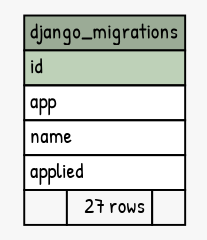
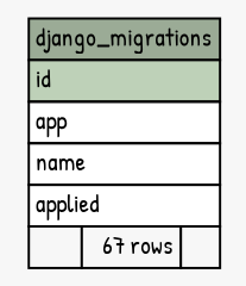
  digraph {
    bgcolor="#f7f7f7"
    fontname="Patrick Hand"
    fontsize=11
    nodesep=0.18
    rankdir=TB
    ranksep=0.46
-   n1 [fontname="Patrick Hand" fontsize=11 label=<     <TABLE BORDER="0" CELLBORDER="1" CELLSPACING="0" BGCOLOR="#ffffff">       <TR><TD COLSPAN="3" BGCOLOR="#9bab96" ALIGN="CENTER">django_migrations</TD></TR>       <TR><TD PORT="id" COLSPAN="3" BGCOLOR="#bed1b8" ALIGN="LEFT">id</TD></TR>       <TR><TD PORT="app" COLSPAN="3" ALIGN="LEFT">app</TD></TR>       <TR><TD PORT="name" COLSPAN="3" ALIGN="LEFT">name</TD></TR>       <TR><TD PORT="applied" COLSPAN="3" ALIGN="LEFT">applied</TD></TR>       <TR><TD ALIGN="LEFT" BGCOLOR="#f7f7f7">  </TD><TD ALIGN="RIGHT" BGCOLOR="#f7f7f7">27 rows</TD><TD ALIGN="RIGHT" BGCOLOR="#f7f7f7">  </TD></TR>     </TABLE>> shape=plaintext]
+   n1 [fontname="Patrick Hand" fontsize=11 label=<     <TABLE BORDER="0" CELLBORDER="1" CELLSPACING="0" BGCOLOR="#ffffff">       <TR><TD COLSPAN="3" BGCOLOR="#9bab96" ALIGN="CENTER">django_migrations</TD></TR>       <TR><TD PORT="id" COLSPAN="3" BGCOLOR="#bed1b8" ALIGN="LEFT">id</TD></TR>       <TR><TD PORT="app" COLSPAN="3" ALIGN="LEFT">app</TD></TR>       <TR><TD PORT="name" COLSPAN="3" ALIGN="LEFT">name</TD></TR>       <TR><TD PORT="applied" COLSPAN="3" ALIGN="LEFT">applied</TD></TR>       <TR><TD ALIGN="LEFT" BGCOLOR="#f7f7f7">  </TD><TD ALIGN="RIGHT" BGCOLOR="#f7f7f7">67 rows</TD><TD ALIGN="RIGHT" BGCOLOR="#f7f7f7">  </TD></TR>     </TABLE>> shape=plaintext]
  }
